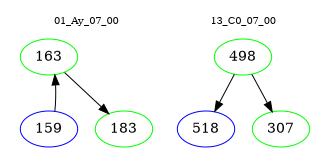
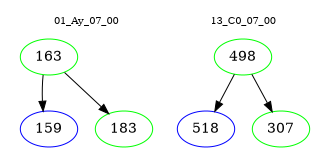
  digraph {
    node [color=green]
    edge [color=black]
    n1 [label=163]
    n2 [color=blue label=159]
    n3 [label=183]
    n4 [label=498]
    n5 [color=blue label=518]
    n6 [label=307]
    subgraph cluster_1 {
      color=white
      fontsize=10
      label="01_Ay_07_00"
      n1
      n2
      n3
    }
    subgraph cluster_2 {
      color=white
      fontsize=10
      label="13_C0_07_00"
      n4
      n5
      n6
    }
-   n2 -> n1
+   n1 -> n2
    n1 -> n3
    n4 -> n5
    n4 -> n6
  }
